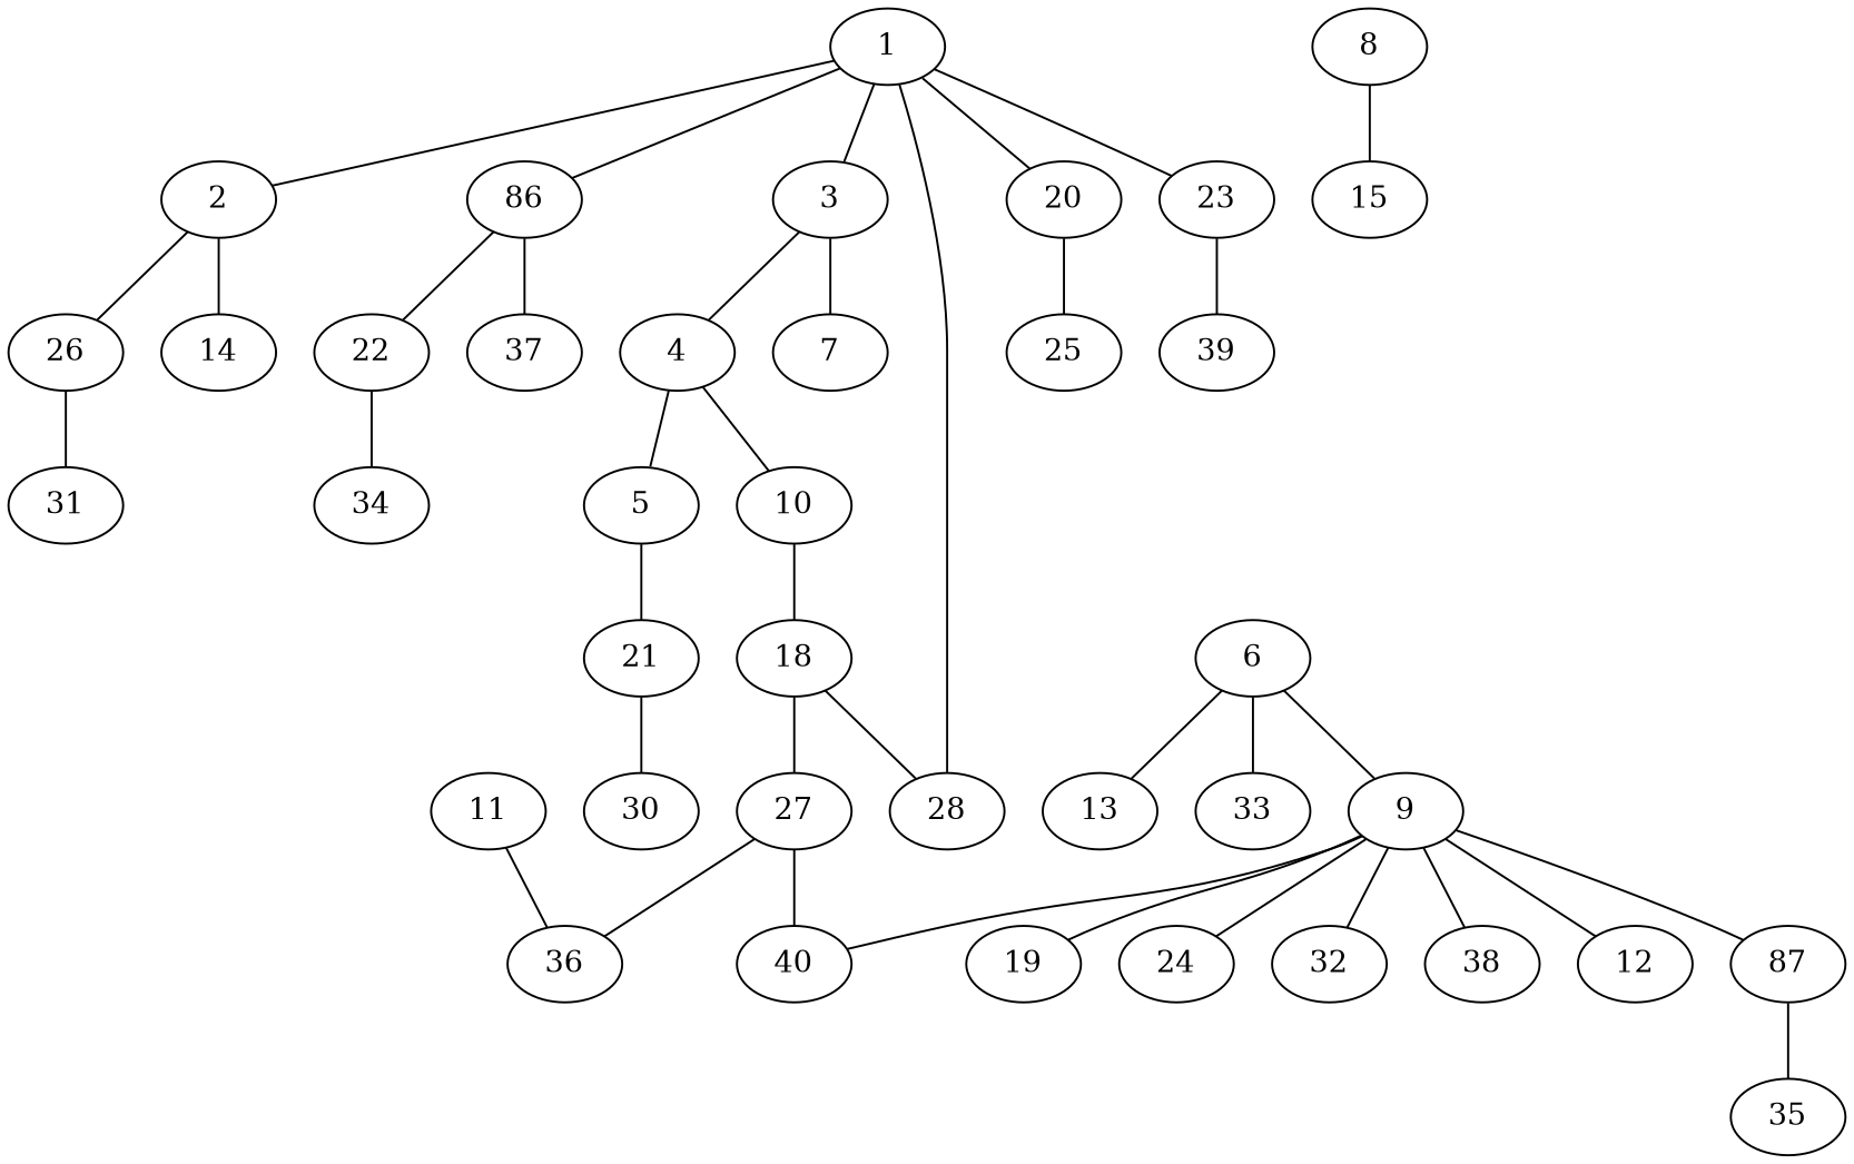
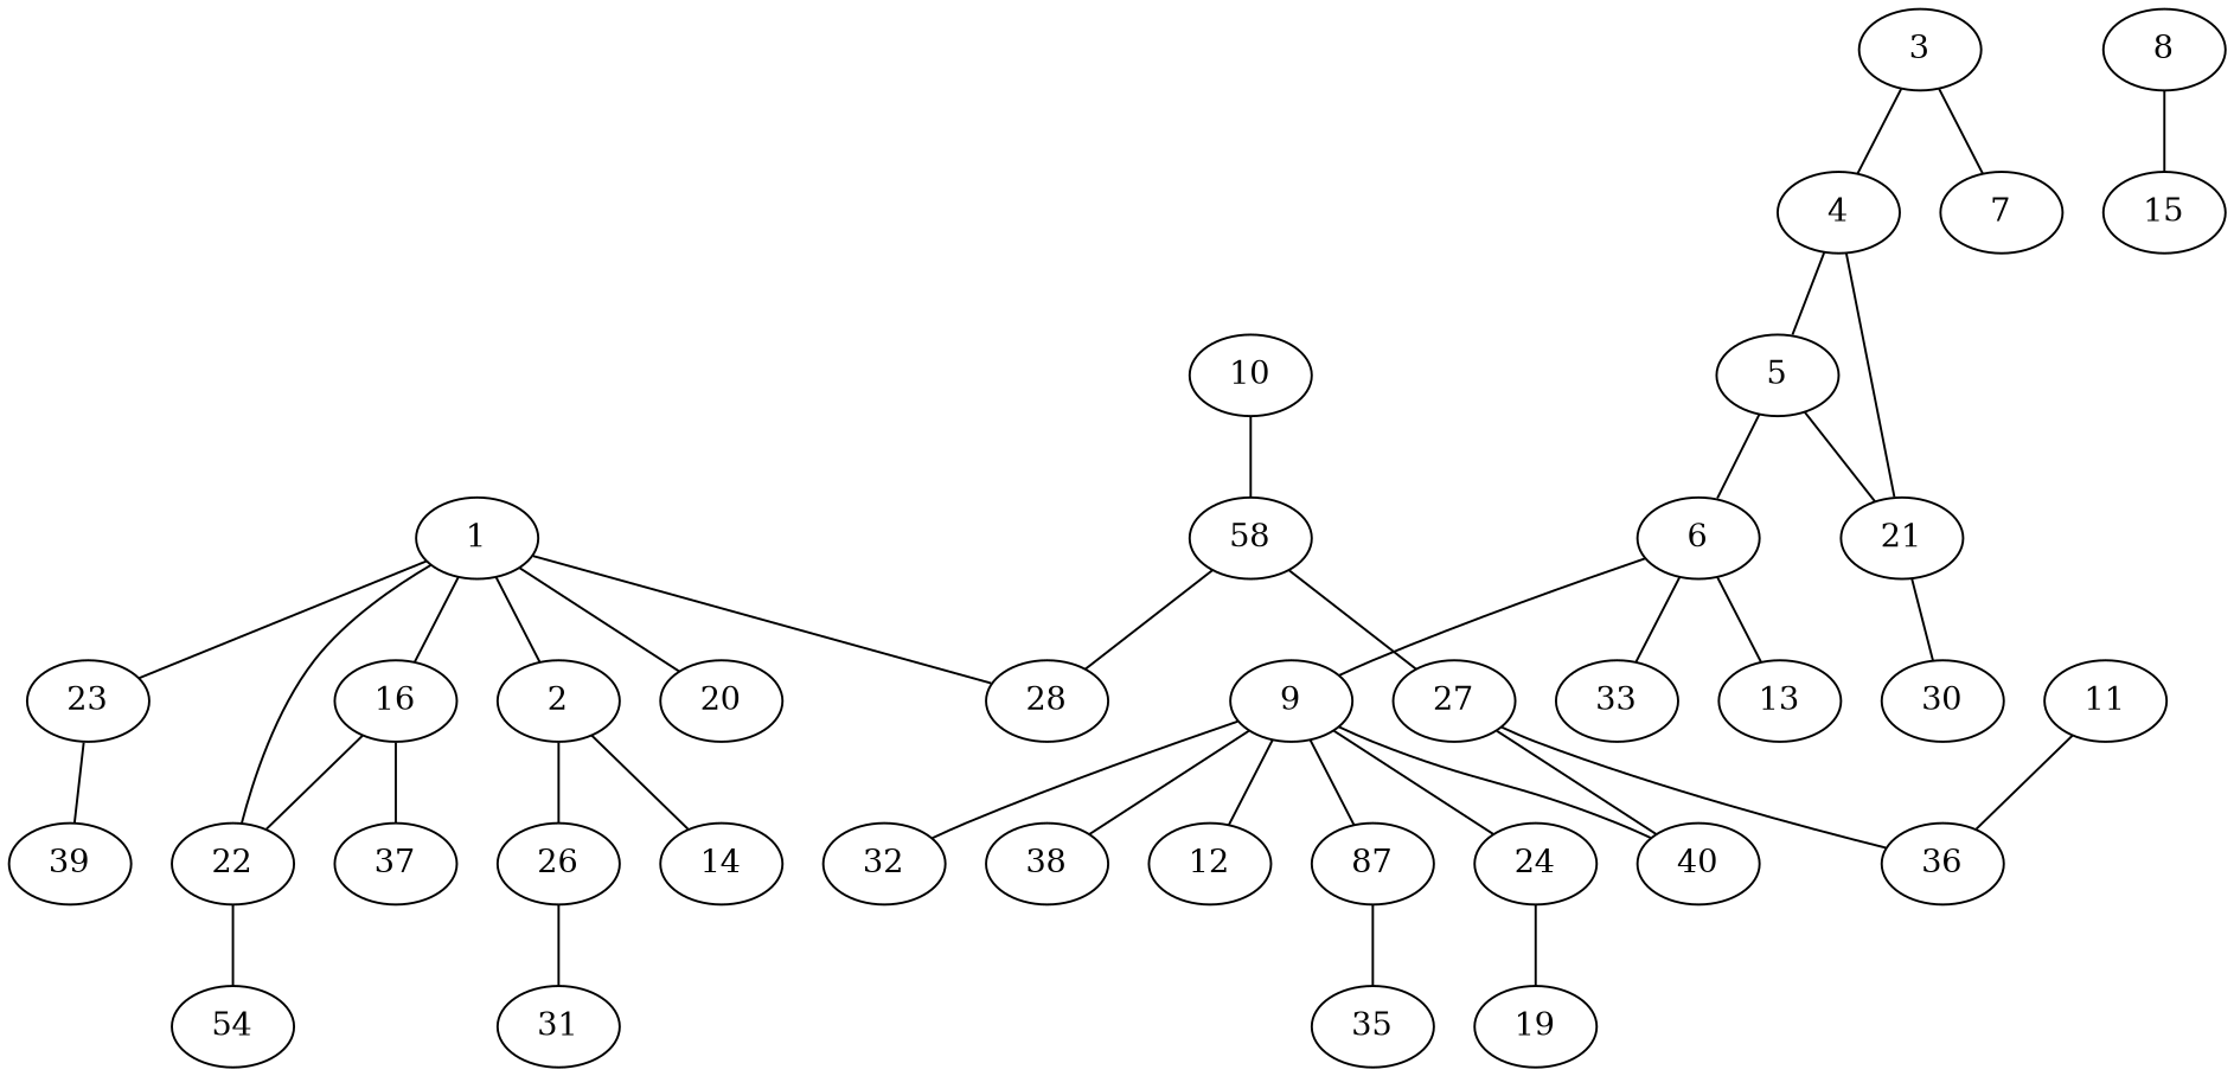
  graph {
    1
    2
    3
-   16 [label=86]
+   16
    20
    23
    28
    14
    26
    4
    7
    22
    37
-   25
    39
    31
    5
    10
-   34
+   34 [label=54]
    6
    21
-   18
+   18 [label=58]
    9
    13
    33
    8
    15
    30
    27
    12
    n31 [label=87]
    19
    24
    32
    38
    40
    11
    36
    35
    1 -- 2
-   1 -- 3
+   1 -- 22
    1 -- 16
    1 -- 20
    1 -- 23
    1 -- 28
    2 -- 14
    2 -- 26
    3 -- 4
    3 -- 7
    16 -- 22
    16 -- 37
-   20 -- 25
    23 -- 39
    26 -- 31
    4 -- 5
-   4 -- 10
+   4 -- 21
    22 -- 34
+   5 -- 6
    5 -- 21
    10 -- 18
    6 -- 9
    6 -- 13
    6 -- 33
    21 -- 30
    18 -- 28
    18 -- 27
    9 -- 12
    9 -- n31
-   9 -- 19
+   24 -- 19
    9 -- 24
    9 -- 32
    9 -- 38
    9 -- 40
    8 -- 15
    27 -- 40
    27 -- 36
    n31 -- 35
    11 -- 36
  }
